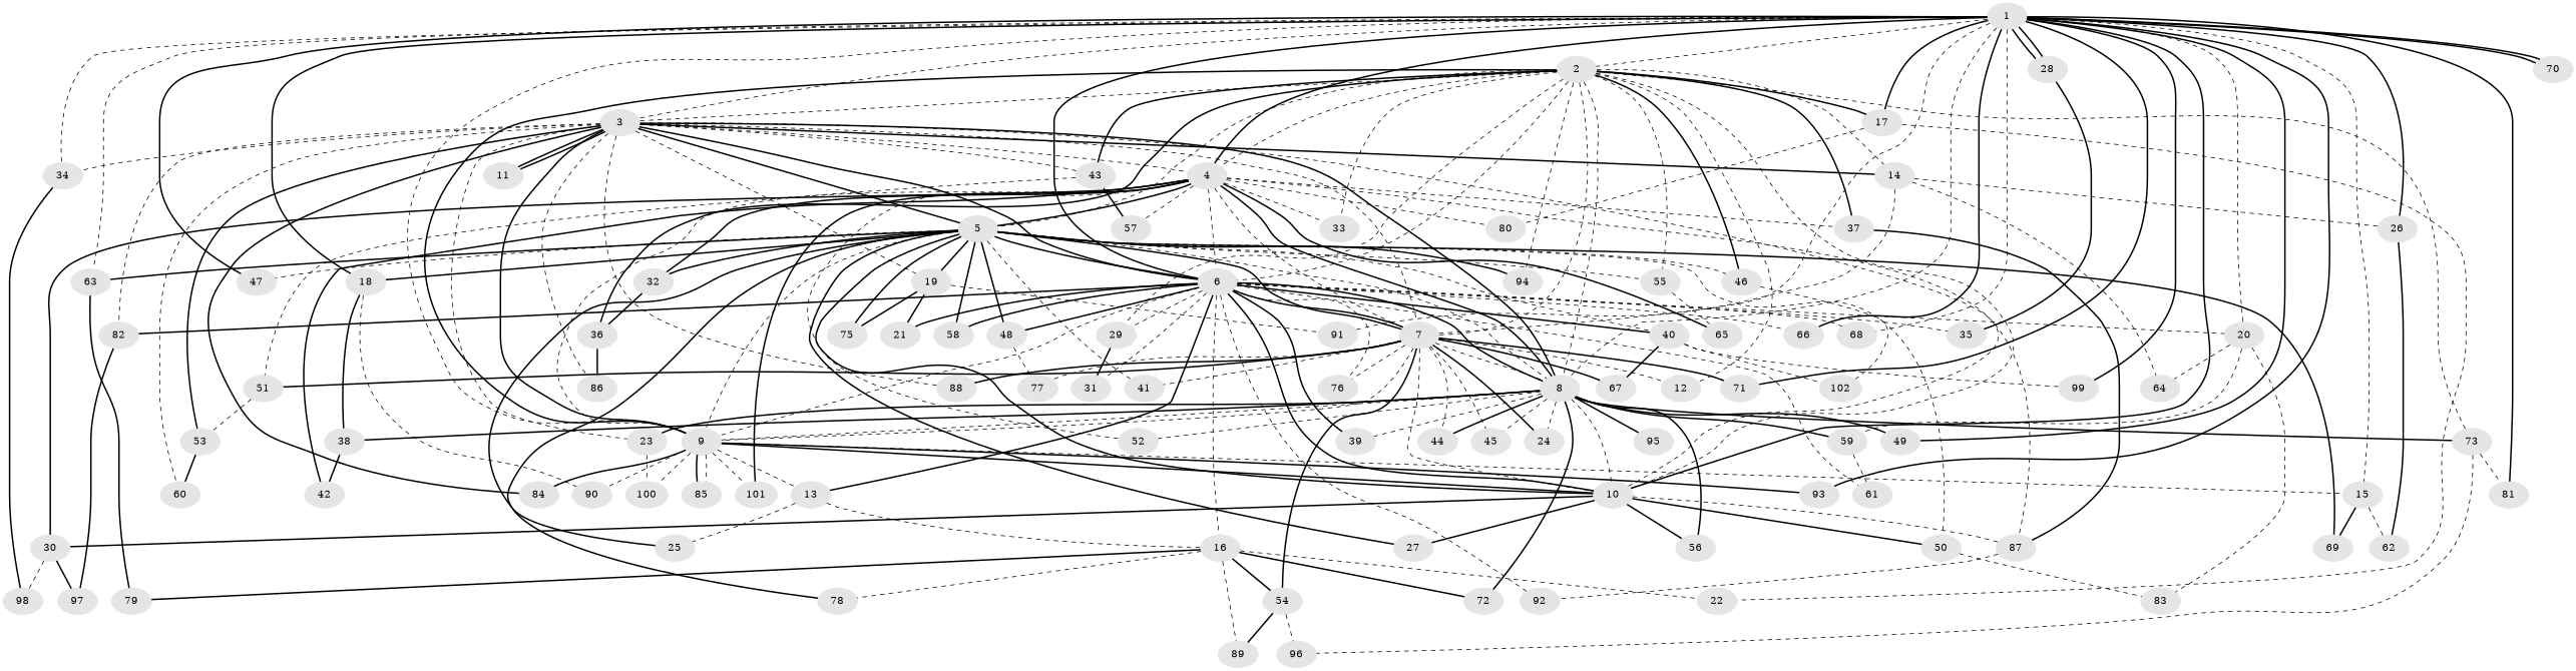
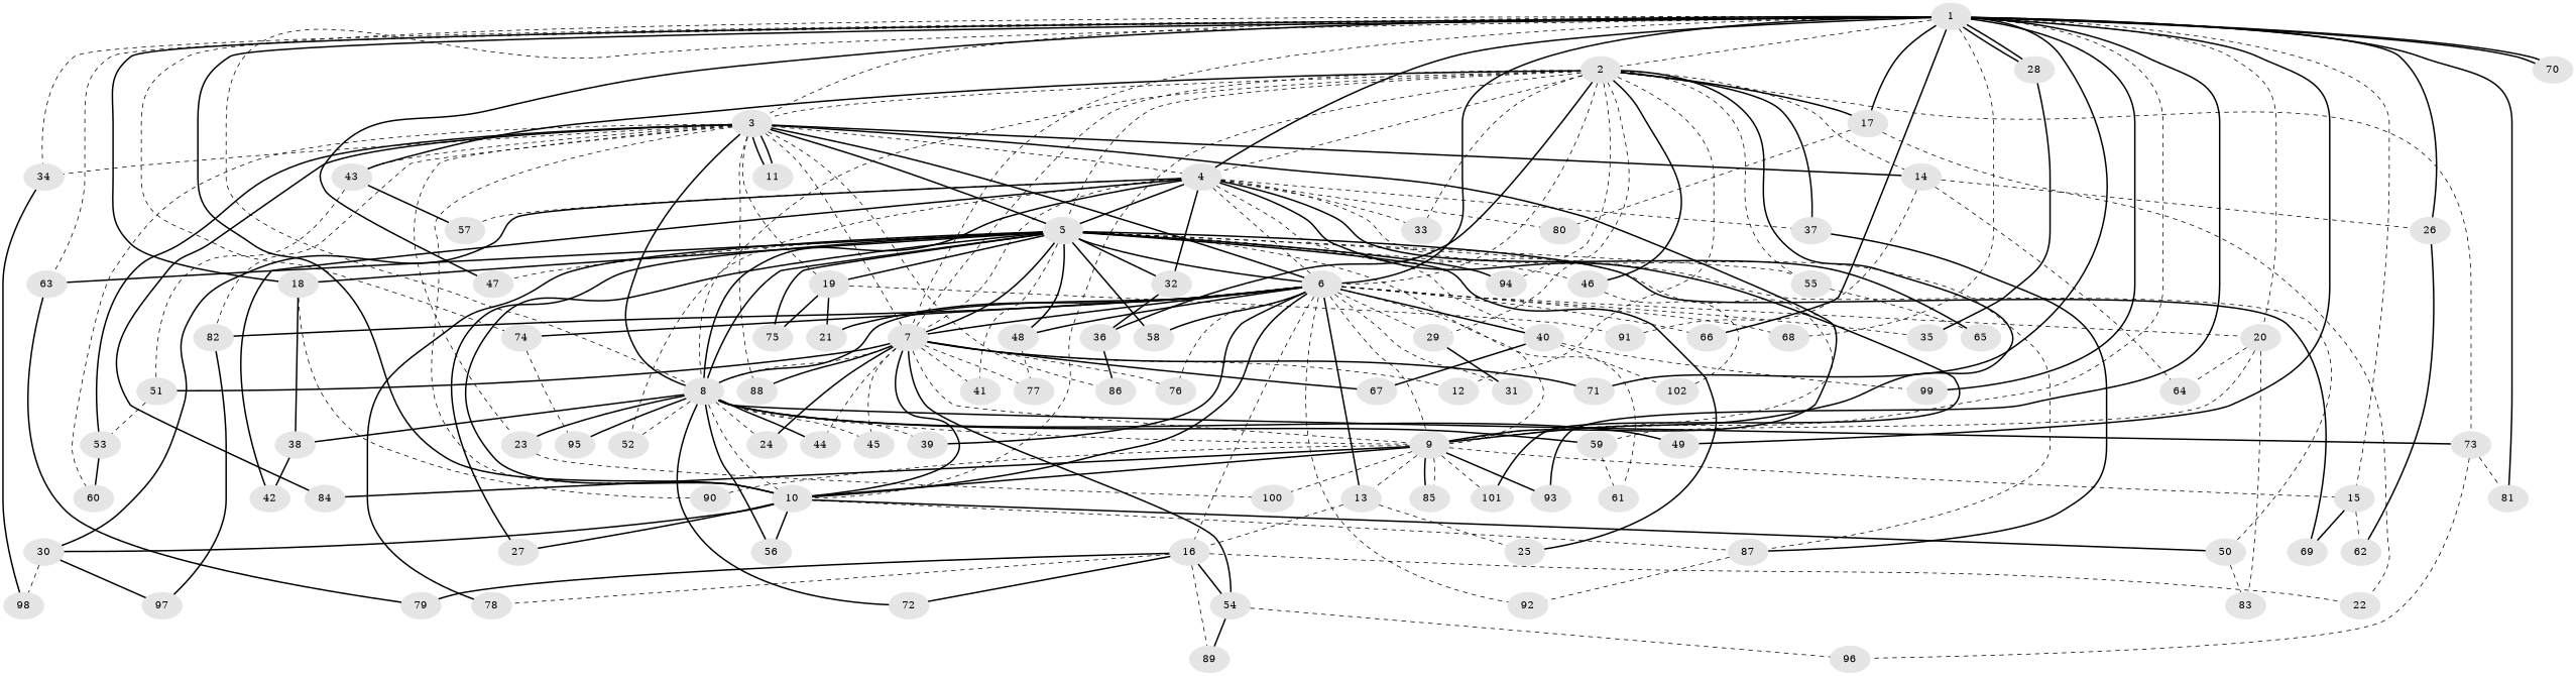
  graph {
    node [color=gray90 style=filled]
    edge [style=dashed]
    1
    2
    3
    4
    6
    7
    8
    9
    10
    15
    17
    18
    20
    26
    28
    34
    47
    49
    63
    66
    68
    70
    71
+   74
    81
    93
    99
    5
    12
    14
    29
    33
    36
    37
    43
    46
    55
    73
    94
    11
    19
    23
    53
    60
    82
    84
    86
    88
    30
    32
    42
    52
    57
    65
    80
    101
    87
    25
    27
    40
    41
    48
    50
    58
    69
    75
    78
    13
    16
    21
    31
    35
    39
    61
    76
    92
    24
    44
    45
    51
    54
    67
    77
    38
    56
    59
    72
    95
    85
    90
    100
    62
    22
    64
    83
    98
    79
    91
    102
    96
    97
    89
    1 -- 2
    1 -- 3
    1 -- 4 [style=bold]
    1 -- 6 [style=bold]
    1 -- 7
    1 -- 8
    1 -- 9
    1 -- 10 [style=bold]
    1 -- 15
    1 -- 17 [style=bold]
    1 -- 18 [style=bold]
    1 -- 20
    1 -- 26 [style=bold]
    1 -- 28 [style=bold]
    1 -- 28 [style=bold]
    1 -- 34
    1 -- 47 [style=bold]
    1 -- 49 [style=bold]
    1 -- 63
    1 -- 66 [style=bold]
    1 -- 68
    1 -- 70 [style=bold]
    1 -- 70 [style=bold]
    1 -- 71 [style=bold]
+   1 -- 74
    1 -- 81 [style=bold]
    1 -- 93 [style=bold]
    1 -- 99 [style=bold]
    2 -- 3
    2 -- 4
    2 -- 6
    2 -- 7
    2 -- 8
    2 -- 9 [style=bold]
    2 -- 10
    2 -- 17 [style=bold]
    2 -- 5
    2 -- 12
    2 -- 14
    2 -- 29
    2 -- 33
    2 -- 36 [style=bold]
    2 -- 37 [style=bold]
    2 -- 43 [style=bold]
    2 -- 46 [style=bold]
    2 -- 55
    2 -- 73
    2 -- 94
    3 -- 4
    3 -- 6 [style=bold]
    3 -- 7
    3 -- 8 [style=bold]
    3 -- 9 [style=bold]
    3 -- 10
    3 -- 34
    3 -- 5 [style=bold]
    3 -- 14 [style=bold]
    3 -- 43
    3 -- 11 [style=bold]
    3 -- 11 [style=bold]
    3 -- 19
    3 -- 23
    3 -- 53 [style=bold]
    3 -- 60
    3 -- 82
    3 -- 84 [style=bold]
    3 -- 86
    3 -- 88
    4 -- 6
    4 -- 7
    4 -- 8 [style=bold]
    4 -- 9
    4 -- 5 [style=bold]
    4 -- 33
    4 -- 37
    4 -- 30 [style=bold]
    4 -- 32 [style=bold]
    4 -- 42 [style=bold]
    4 -- 52
    4 -- 57
    4 -- 65 [style=bold]
    4 -- 80
    4 -- 101 [style=bold]
    4 -- 87
    6 -- 7 [style=bold]
    6 -- 8 [style=bold]
    6 -- 9
    6 -- 10 [style=bold]
    6 -- 20
    6 -- 66
    6 -- 68
+   6 -- 74 [style=bold]
    6 -- 29
    6 -- 82 [style=bold]
    6 -- 40 [style=bold]
    6 -- 48 [style=bold]
    6 -- 58 [style=bold]
    6 -- 13 [style=bold]
    6 -- 16
    6 -- 21 [style=bold]
    6 -- 31
    6 -- 35
    6 -- 39 [style=bold]
    6 -- 61
    6 -- 76
    6 -- 92
    7 -- 8
    7 -- 9
-   7 -- 10
+   7 -- 10 [style=bold]
    7 -- 71 [style=bold]
    7 -- 12
    7 -- 88 [style=bold]
    7 -- 41
    7 -- 76
    7 -- 24 [style=bold]
    7 -- 44
    7 -- 45
    7 -- 51 [style=bold]
    7 -- 54 [style=bold]
    7 -- 67 [style=bold]
    7 -- 77
    8 -- 9
    8 -- 10
    8 -- 49 [style=bold]
    8 -- 73 [style=bold]
    8 -- 23 [style=bold]
    8 -- 52
    8 -- 39
    8 -- 24
    8 -- 44 [style=bold]
    8 -- 45
    8 -- 38 [style=bold]
    8 -- 56 [style=bold]
    8 -- 59 [style=bold]
    8 -- 72 [style=bold]
    8 -- 95 [style=bold]
    9 -- 10 [style=bold]
    9 -- 15
    9 -- 93 [style=bold]
    9 -- 84 [style=bold]
    9 -- 101
    9 -- 13
    9 -- 85 [style=bold]
    9 -- 85
    9 -- 90
    9 -- 100
    10 -- 30 [style=bold]
    10 -- 87
    10 -- 27 [style=bold]
    10 -- 50 [style=bold]
    10 -- 56 [style=bold]
    15 -- 69 [style=bold]
    15 -- 62
    17 -- 80
    17 -- 22
    18 -- 38 [style=bold]
    18 -- 90
    20 -- 59
    20 -- 64
    20 -- 83
    26 -- 62 [style=bold]
    28 -- 35 [style=bold]
    34 -- 98 [style=bold]
    63 -- 79 [style=bold]
+   74 -- 95
    5 -- 6 [style=bold]
    5 -- 7 [style=bold]
-   5 -- 8
+   5 -- 8 [style=bold]
    5 -- 9
    5 -- 10 [style=bold]
    5 -- 18 [style=bold]
    5 -- 47
    5 -- 63 [style=bold]
    5 -- 46
    5 -- 55
    5 -- 94 [style=bold]
    5 -- 19 [style=bold]
    5 -- 32 [style=bold]
    5 -- 25 [style=bold]
    5 -- 27 [style=bold]
    5 -- 40
    5 -- 41
    5 -- 48 [style=bold]
    5 -- 50
    5 -- 58 [style=bold]
    5 -- 69 [style=bold]
    5 -- 75 [style=bold]
    5 -- 78 [style=bold]
    14 -- 26
    14 -- 64
    14 -- 91
    29 -- 31 [style=bold]
    36 -- 86 [style=bold]
    37 -- 87 [style=bold]
    43 -- 57 [style=bold]
    43 -- 51
    46 -- 102
    55 -- 65
    73 -- 81
    73 -- 96
    19 -- 75 [style=bold]
    19 -- 21 [style=bold]
    19 -- 91
    23 -- 100
    53 -- 60 [style=bold]
    82 -- 97 [style=bold]
    30 -- 98
    30 -- 97 [style=bold]
    32 -- 36 [style=bold]
    87 -- 92
    40 -- 99
    40 -- 67 [style=bold]
    40 -- 102
    48 -- 77
    50 -- 83
    13 -- 25
    13 -- 16
    16 -- 78
    16 -- 54 [style=bold]
    16 -- 72 [style=bold]
    16 -- 22
    16 -- 79 [style=bold]
    16 -- 89
    51 -- 53
    54 -- 96
    54 -- 89 [style=bold]
    38 -- 42 [style=bold]
    59 -- 61
  }
